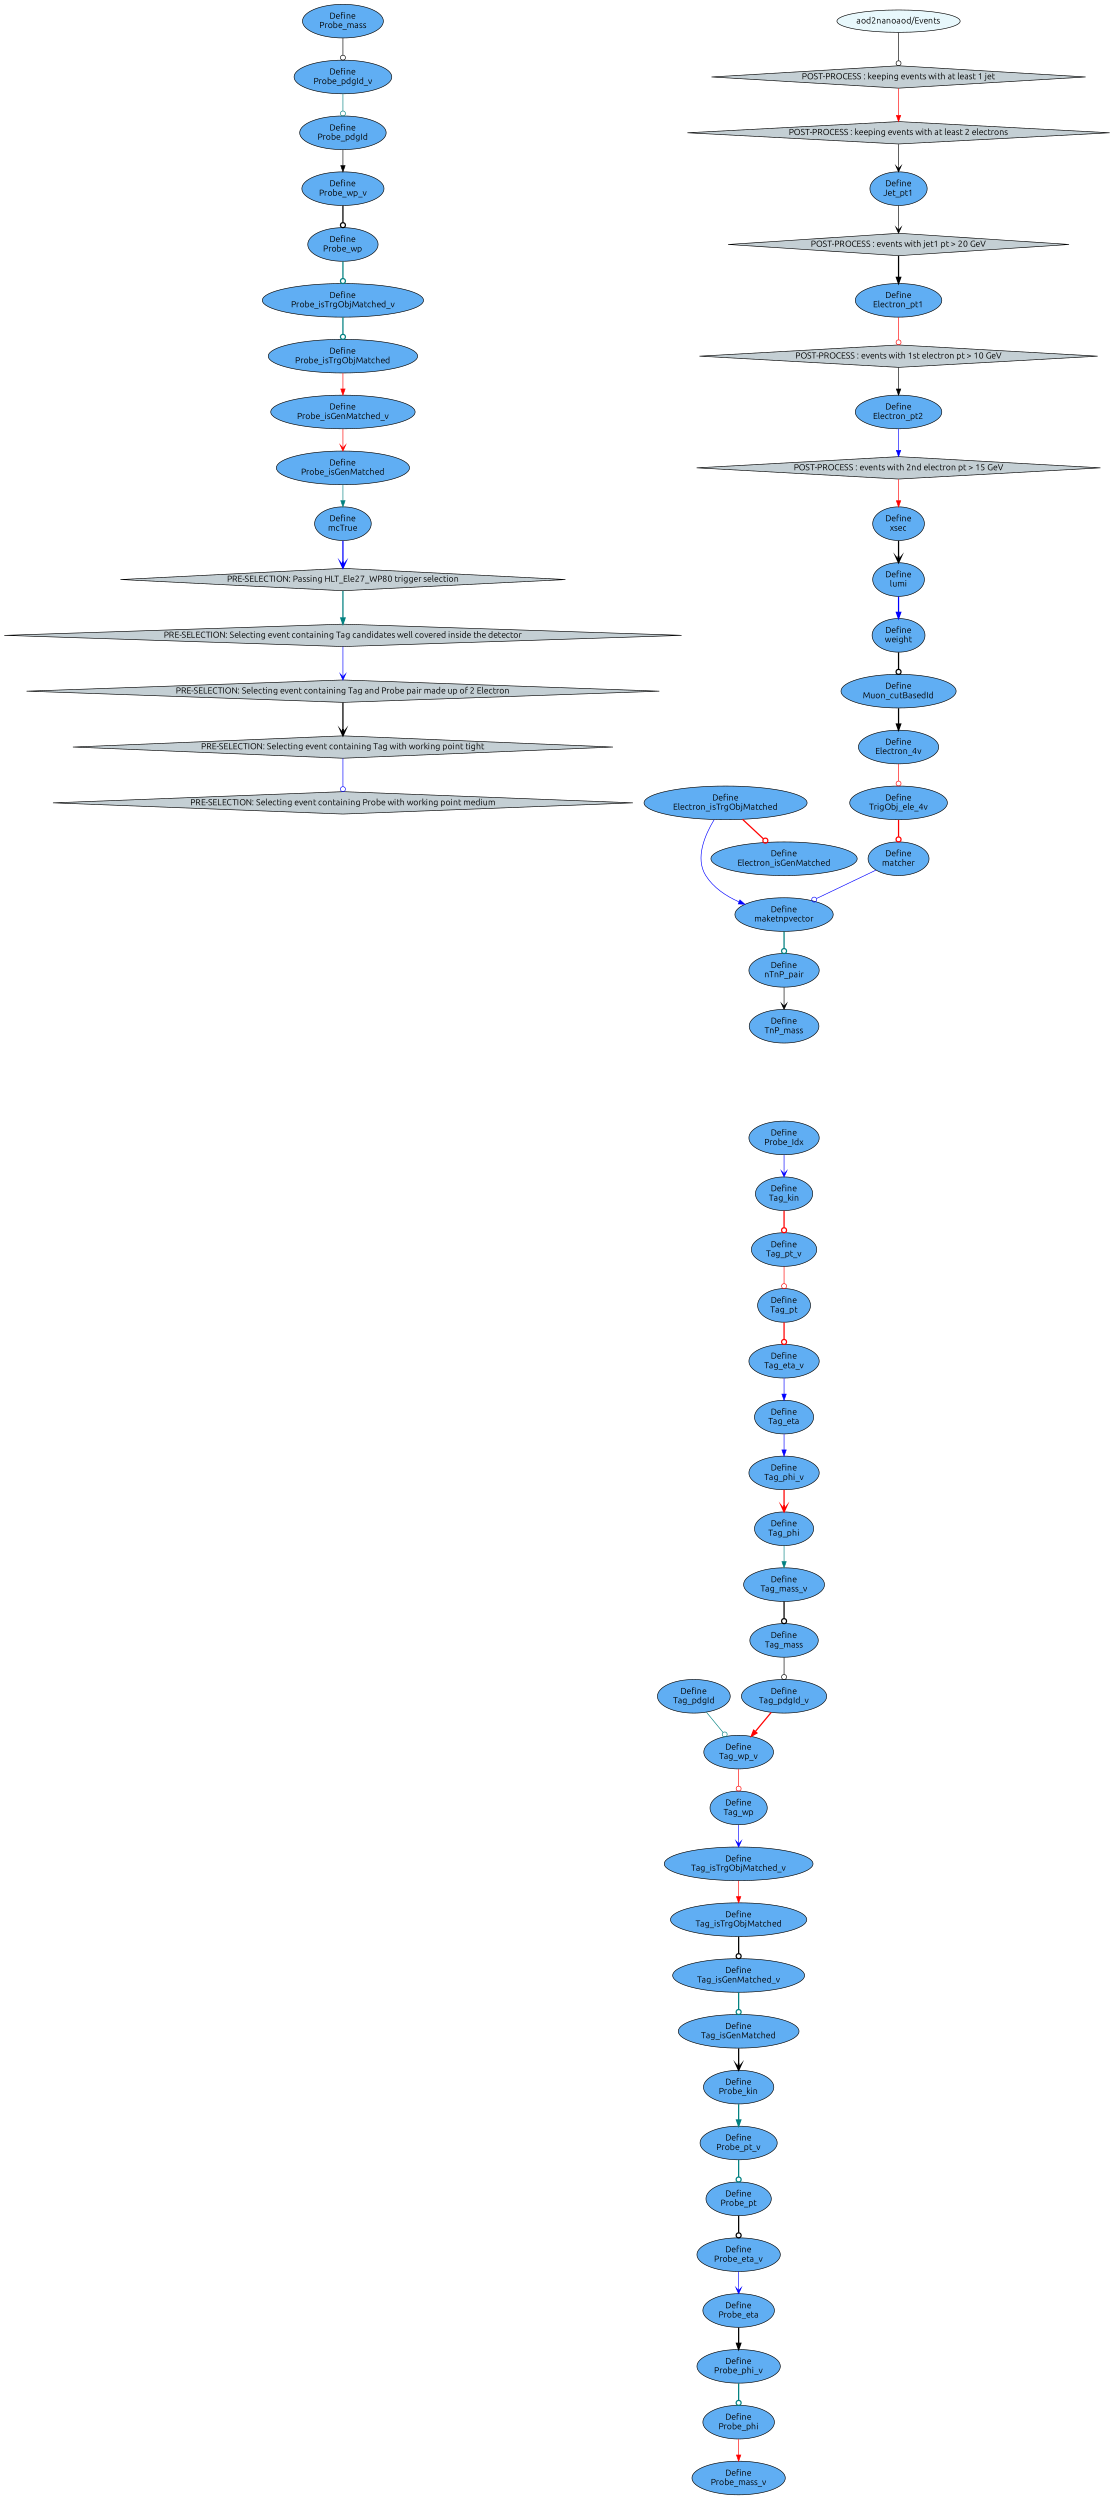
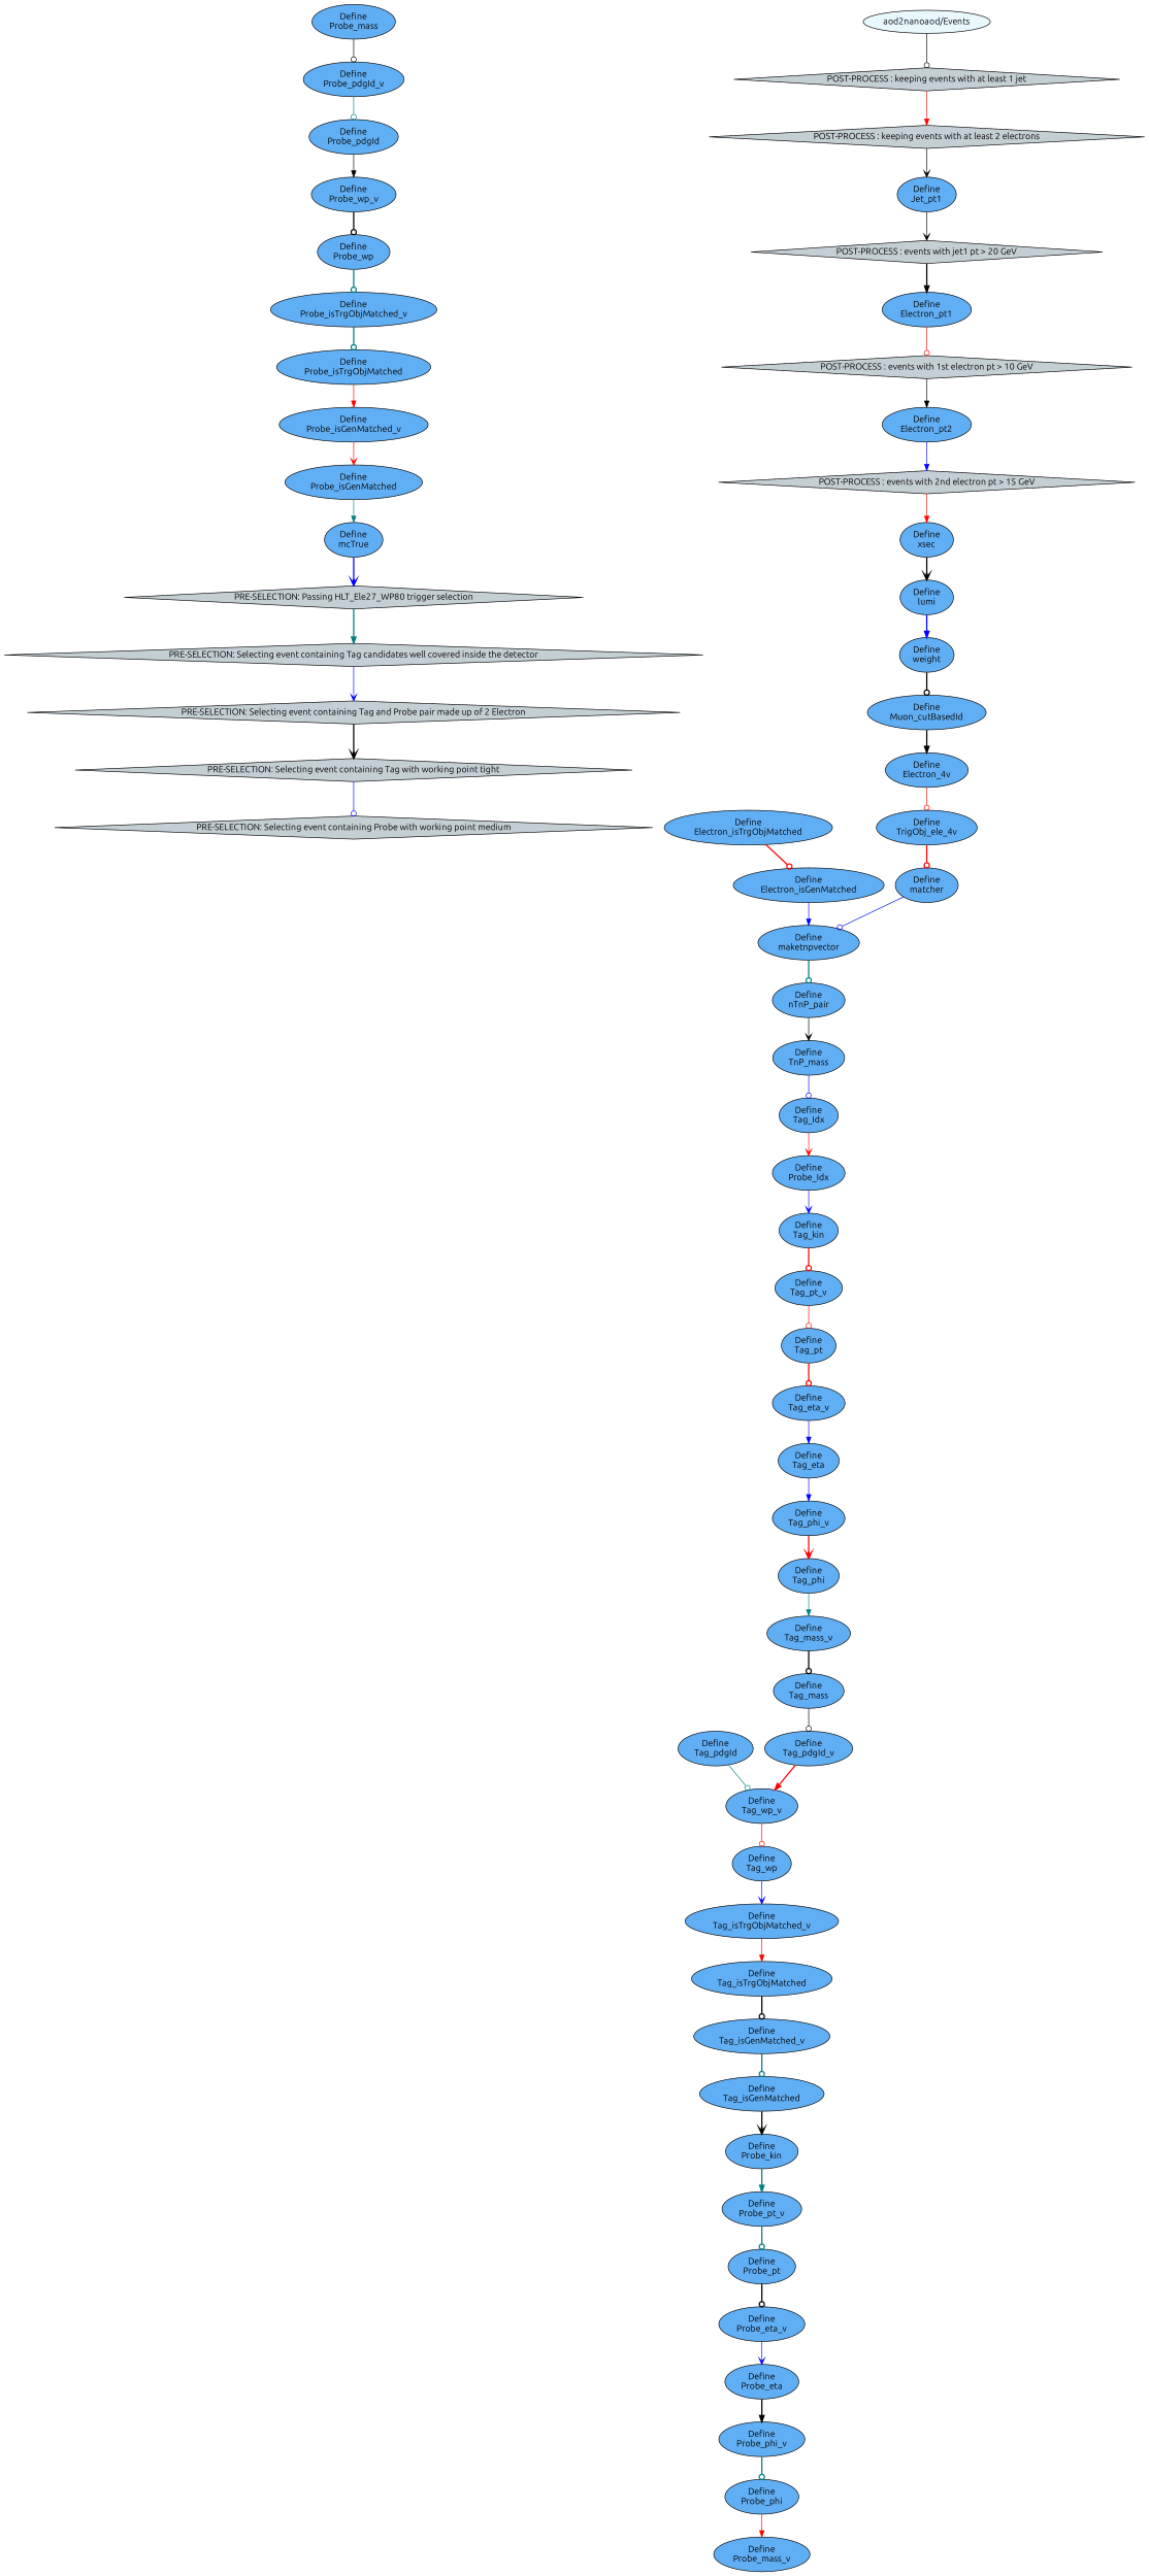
  digraph {
    fontname=Ubuntu
    node [fillcolor="#60aef3" fontname=Ubuntu shape=oval style=filled]
    edge [arrowhead=odot color=black fontname=Ubuntu style=solid]
    n1 [fillcolor="#c4cfd4" label="PRE-SELECTION: Selecting event containing Probe with working point medium" shape=diamond]
    n2 [fillcolor="#c4cfd4" label="PRE-SELECTION: Selecting event containing Tag with working point tight" shape=diamond]
    n3 [fillcolor="#c4cfd4" label="PRE-SELECTION: Selecting event containing Tag and Probe pair made up of 2 Electron" shape=diamond]
    n4 [fillcolor="#c4cfd4" label="PRE-SELECTION: Selecting event containing Tag candidates well covered inside the detector" shape=diamond]
    n5 [fillcolor="#c4cfd4" label="PRE-SELECTION: Passing HLT_Ele27_WP80 trigger selection" shape=diamond]
    n6 [label="Define\nmcTrue"]
    n7 [label="Define\nProbe_isGenMatched"]
    n8 [label="Define\nProbe_isGenMatched_v"]
    n9 [label="Define\nProbe_isTrgObjMatched"]
    n10 [label="Define\nProbe_isTrgObjMatched_v"]
    n11 [label="Define\nProbe_wp"]
    n12 [label="Define\nProbe_wp_v"]
    n13 [label="Define\nProbe_pdgId"]
    n14 [label="Define\nProbe_pdgId_v"]
    n15 [label="Define\nProbe_mass"]
    n16 [label="Define\nProbe_mass_v"]
    n17 [label="Define\nProbe_phi"]
    n18 [label="Define\nProbe_phi_v"]
    n19 [label="Define\nProbe_eta"]
    n20 [label="Define\nProbe_eta_v"]
    n21 [label="Define\nProbe_pt"]
    n22 [label="Define\nProbe_pt_v"]
    n23 [label="Define\nProbe_kin"]
    n24 [label="Define\nTag_isGenMatched"]
    n25 [label="Define\nTag_isGenMatched_v"]
    n26 [label="Define\nTag_isTrgObjMatched"]
    n27 [label="Define\nTag_isTrgObjMatched_v"]
    n28 [label="Define\nTag_wp"]
    n29 [label="Define\nTag_wp_v"]
    n30 [label="Define\nTag_pdgId"]
    n31 [label="Define\nTag_pdgId_v"]
    n32 [label="Define\nTag_mass"]
    n33 [label="Define\nTag_mass_v"]
    n34 [label="Define\nTag_phi"]
    n35 [label="Define\nTag_phi_v"]
    n36 [label="Define\nTag_eta"]
    n37 [label="Define\nTag_eta_v"]
    n38 [label="Define\nTag_pt"]
    n39 [label="Define\nTag_pt_v"]
    n40 [label="Define\nTag_kin"]
    n41 [label="Define\nProbe_Idx"]
+   n42 [label="Define\nTag_Idx"]
    n43 [label="Define\nTnP_mass"]
    n44 [label="Define\nnTnP_pair"]
    n45 [label="Define\nmaketnpvector"]
    n46 [label="Define\nElectron_isGenMatched"]
    n47 [label="Define\nElectron_isTrgObjMatched"]
    n48 [label="Define\nmatcher"]
    n49 [label="Define\nTrigObj_ele_4v"]
    n50 [label="Define\nElectron_4v"]
    n51 [label="Define\nMuon_cutBasedId"]
    n52 [label="Define\nweight"]
    n53 [label="Define\nlumi"]
    n54 [label="Define\nxsec"]
    n55 [fillcolor="#c4cfd4" label="POST-PROCESS : events with 2nd electron pt > 15 GeV" shape=diamond]
    n56 [label="Define\nElectron_pt2"]
    n57 [fillcolor="#c4cfd4" label="POST-PROCESS : events with 1st electron pt > 10 GeV" shape=diamond]
    n58 [label="Define\nElectron_pt1"]
    n59 [fillcolor="#c4cfd4" label="POST-PROCESS : events with jet1 pt > 20 GeV" shape=diamond]
    n60 [label="Define\nJet_pt1"]
    n61 [fillcolor="#c4cfd4" label="POST-PROCESS : keeping events with at least 2 electrons" shape=diamond]
    n62 [fillcolor="#c4cfd4" label="POST-PROCESS : keeping events with at least 1 jet" shape=diamond]
    n63 [fillcolor="#e8f8fc" label="aod2nanoaod/Events"]
    n2 -> n1 [color=blue]
    n3 -> n2 [arrowhead=vee style=bold]
    n4 -> n3 [arrowhead=vee color=blue]
    n5 -> n4 [arrowhead=normal color=teal style=bold]
    n6 -> n5 [arrowhead=vee color=blue style=bold]
    n7 -> n6 [arrowhead=normal color=teal]
    n8 -> n7 [arrowhead=vee color=red]
    n9 -> n8 [arrowhead=normal color=red]
    n10 -> n9 [color=teal style=bold]
    n11 -> n10 [color=teal style=bold]
    n12 -> n11 [style=bold]
    n13 -> n12 [arrowhead=normal]
    n14 -> n13 [color=teal]
    n15 -> n14
    n17 -> n16 [arrowhead=normal color=red]
    n18 -> n17 [color=teal style=bold]
    n19 -> n18 [arrowhead=normal style=bold]
    n20 -> n19 [arrowhead=vee color=blue]
    n21 -> n20 [style=bold]
    n22 -> n21 [color=teal style=bold]
    n23 -> n22 [arrowhead=normal color=teal style=bold]
    n24 -> n23 [arrowhead=vee style=bold]
    n25 -> n24 [color=teal style=bold]
    n26 -> n25 [style=bold]
    n27 -> n26 [arrowhead=normal color=red]
    n28 -> n27 [arrowhead=vee color=blue]
    n29 -> n28 [color=red]
    n30 -> n29 [color=teal]
    n31 -> n29 [arrowhead=normal color=red style=bold]
    n32 -> n31
    n33 -> n32 [style=bold]
    n34 -> n33 [arrowhead=normal color=teal]
    n35 -> n34 [arrowhead=vee color=red style=bold]
    n36 -> n35 [arrowhead=normal color=blue]
    n37 -> n36 [arrowhead=normal color=blue]
    n38 -> n37 [color=red style=bold]
    n39 -> n38 [color=red]
    n40 -> n39 [color=red style=bold]
    n41 -> n40 [arrowhead=vee color=blue]
+   n42 -> n41 [arrowhead=vee color=red]
+   n43 -> n42 [color=blue]
    n44 -> n43 [arrowhead=vee]
    n45 -> n44 [color=teal style=bold]
-   n47 -> n45 [arrowhead=normal color=blue]
+   n46 -> n45 [arrowhead=normal color=blue]
    n47 -> n46 [color=red style=bold]
    n48 -> n45 [color=blue]
    n49 -> n48 [color=red style=bold]
    n50 -> n49 [color=red]
    n51 -> n50 [arrowhead=normal style=bold]
    n52 -> n51 [style=bold]
    n53 -> n52 [arrowhead=normal color=blue style=bold]
    n54 -> n53 [arrowhead=vee style=bold]
    n55 -> n54 [arrowhead=normal color=red]
    n56 -> n55 [arrowhead=normal color=blue]
    n57 -> n56 [arrowhead=normal]
    n58 -> n57 [color=red]
    n59 -> n58 [arrowhead=normal style=bold]
    n60 -> n59 [arrowhead=vee]
    n61 -> n60 [arrowhead=vee]
    n62 -> n61 [arrowhead=normal color=red]
    n63 -> n62
  }
